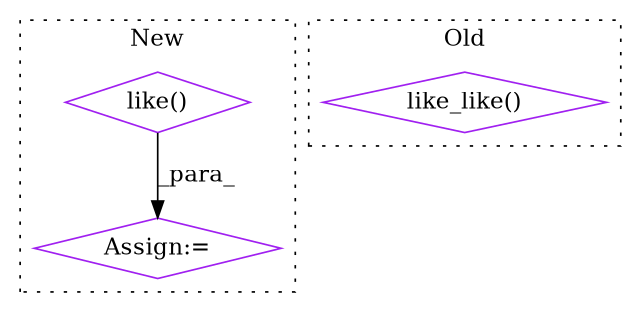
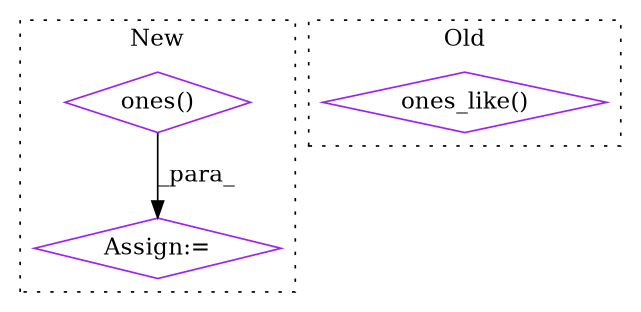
  digraph {
    node [a=75 shape=diamond color=purple]
-   n1 [l="8,1" label="like()" s="1815,1834"]
+   n1 [l="8,1" label="ones()" s="1815,1834"]
    n2 [a=68 l=3 label="Assign:=" s=1983]
-   n3 [l="13,1" label="like_like()" s="1145,1159"]
+   n3 [l="13,1" label="ones_like()" s="1145,1159"]
    subgraph cluster_1 {
      label=New
      style=dotted
      n1
      n2
    }
    subgraph cluster_2 {
      label=Old
      style=dotted
      n3
    }
    n1 -> n2 [label=_para_]
  }
